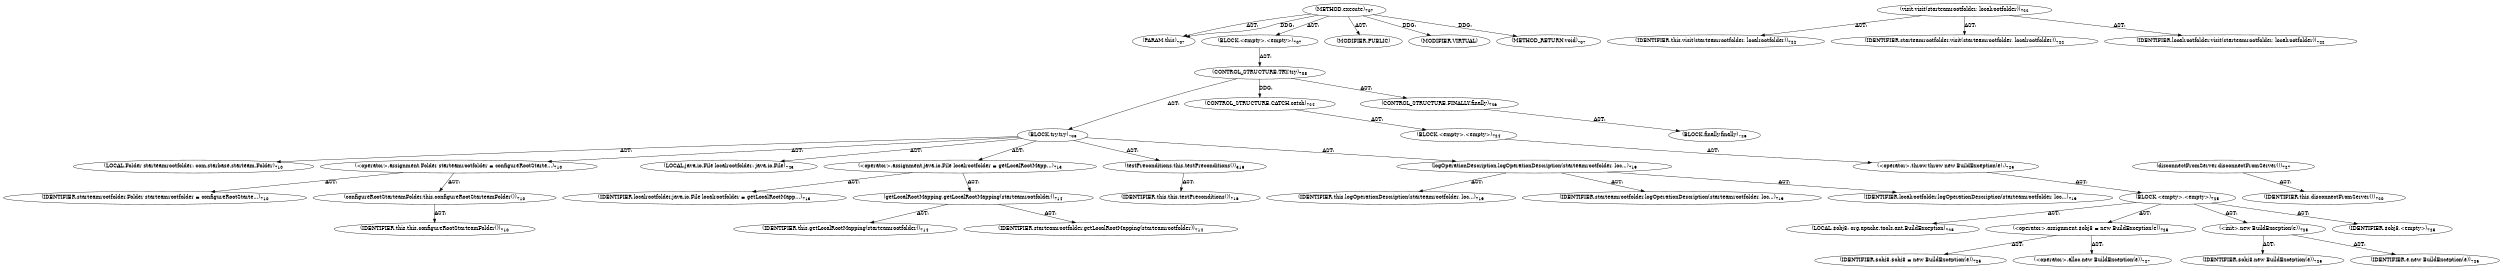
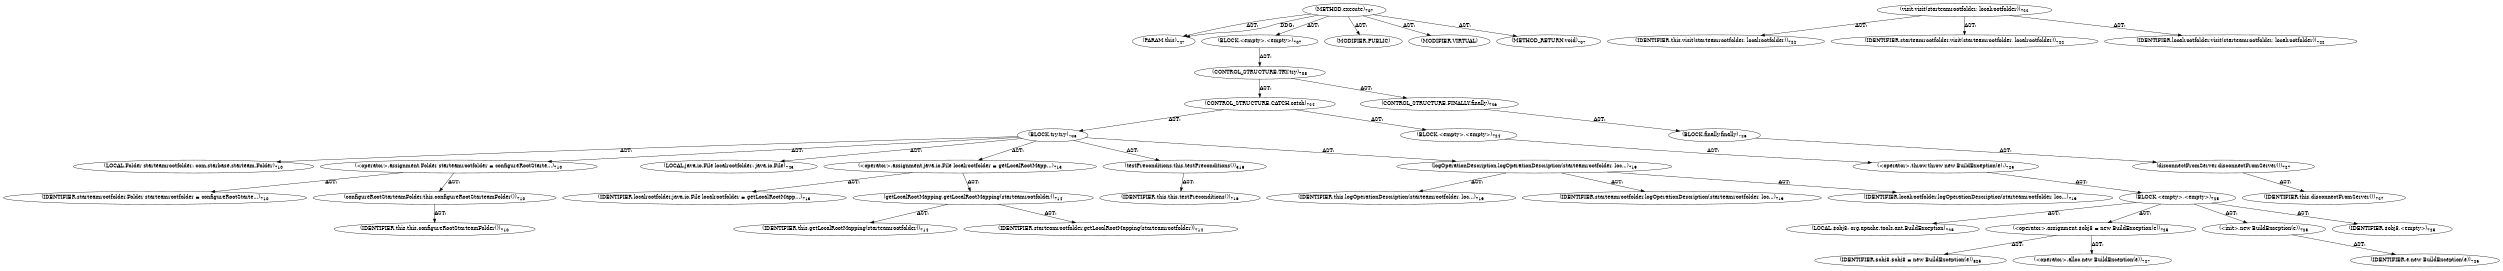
  digraph {
    n1 [label=<(METHOD,execute)<SUB>707</SUB>>]
-   n2 [label=<(PARAM,this)<SUB>707</SUB>>]
+   n2 [label=<(PARAM,this)<SUB>747</SUB>>]
    n3 [label=<(BLOCK,&lt;empty&gt;,&lt;empty&gt;)<SUB>707</SUB>>]
    n4 [label=<(MODIFIER,PUBLIC)>]
    n5 [label=<(MODIFIER,VIRTUAL)>]
    n6 [label=<(METHOD_RETURN,void)<SUB>707</SUB>>]
    n7 [label=<(CONTROL_STRUCTURE,TRY,try)<SUB>708</SUB>>]
    n8 [label=<(BLOCK,try,try)<SUB>708</SUB>>]
    n9 [label=<(CONTROL_STRUCTURE,CATCH,catch)<SUB>724</SUB>>]
    n10 [label=<(CONTROL_STRUCTURE,FINALLY,finally)<SUB>726</SUB>>]
    n11 [label=<(LOCAL,Folder starteamrootfolder: com.starbase.starteam.Folder)<SUB>710</SUB>>]
    n12 [label=<(&lt;operator&gt;.assignment,Folder starteamrootfolder = configureRootStarte...)<SUB>710</SUB>>]
    n13 [label=<(LOCAL,java.io.File localrootfolder: java.io.File)<SUB>743</SUB>>]
    n14 [label=<(&lt;operator&gt;.assignment,java.io.File localrootfolder = getLocalRootMapp...)<SUB>713</SUB>>]
    n15 [label=<(testPreconditions,this.testPreconditions())<SUB>316</SUB>>]
    n16 [label=<(logOperationDescription,logOperationDescription(starteamrootfolder, loc...)<SUB>719</SUB>>]
    n17 [label=<(BLOCK,&lt;empty&gt;,&lt;empty&gt;)<SUB>724</SUB>>]
    n18 [label=<(BLOCK,finally,finally)<SUB>726</SUB>>]
    n19 [label=<(IDENTIFIER,starteamrootfolder,Folder starteamrootfolder = configureRootStarte...)<SUB>710</SUB>>]
    n20 [label=<(configureRootStarteamFolder,this.configureRootStarteamFolder())<SUB>710</SUB>>]
    n21 [label=<(IDENTIFIER,localrootfolder,java.io.File localrootfolder = getLocalRootMapp...)<SUB>713</SUB>>]
    n22 [label=<(getLocalRootMapping,getLocalRootMapping(starteamrootfolder))<SUB>714</SUB>>]
    n23 [label=<(IDENTIFIER,this,this.testPreconditions())<SUB>716</SUB>>]
    n24 [label=<(IDENTIFIER,this,logOperationDescription(starteamrootfolder, loc...)<SUB>719</SUB>>]
    n25 [label=<(IDENTIFIER,starteamrootfolder,logOperationDescription(starteamrootfolder, loc...)<SUB>719</SUB>>]
    n26 [label=<(IDENTIFIER,localrootfolder,logOperationDescription(starteamrootfolder, loc...)<SUB>719</SUB>>]
    n27 [label=<(visit,visit(starteamrootfolder, localrootfolder))<SUB>722</SUB>>]
    n28 [label=<(IDENTIFIER,this,visit(starteamrootfolder, localrootfolder))<SUB>722</SUB>>]
    n29 [label=<(IDENTIFIER,starteamrootfolder,visit(starteamrootfolder, localrootfolder))<SUB>722</SUB>>]
    n30 [label=<(IDENTIFIER,localrootfolder,visit(starteamrootfolder, localrootfolder))<SUB>722</SUB>>]
    n31 [label=<(IDENTIFIER,this,this.configureRootStarteamFolder())<SUB>710</SUB>>]
    n32 [label=<(IDENTIFIER,this,getLocalRootMapping(starteamrootfolder))<SUB>714</SUB>>]
    n33 [label=<(IDENTIFIER,starteamrootfolder,getLocalRootMapping(starteamrootfolder))<SUB>714</SUB>>]
    n34 [label=<(&lt;operator&gt;.throw,throw new BuildException(e);)<SUB>725</SUB>>]
    n35 [label=<(BLOCK,&lt;empty&gt;,&lt;empty&gt;)<SUB>725</SUB>>]
    n36 [label=<(LOCAL,$obj8: org.apache.tools.ant.BuildException)<SUB>725</SUB>>]
    n37 [label=<(&lt;operator&gt;.assignment,$obj8 = new BuildException(e))<SUB>725</SUB>>]
    n38 [label=<(&lt;init&gt;,new BuildException(e))<SUB>725</SUB>>]
    n39 [label=<(IDENTIFIER,$obj8,&lt;empty&gt;)<SUB>725</SUB>>]
-   n40 [label=<(IDENTIFIER,$obj8,$obj8 = new BuildException(e))<SUB>725</SUB>>]
+   n40 [label=<(IDENTIFIER,$obj8,$obj8 = new BuildException(e))<SUB>825</SUB>>]
    n41 [label=<(&lt;operator&gt;.alloc,new BuildException(e))<SUB>727</SUB>>]
-   n42 [label=<(IDENTIFIER,$obj8,new BuildException(e))<SUB>725</SUB>>]
    n43 [label=<(IDENTIFIER,e,new BuildException(e))<SUB>725</SUB>>]
    n44 [label=<(disconnectFromServer,disconnectFromServer())<SUB>727</SUB>>]
-   n45 [label=<(IDENTIFIER,this,disconnectFromServer())<SUB>720</SUB>>]
+   n45 [label=<(IDENTIFIER,this,disconnectFromServer())<SUB>727</SUB>>]
    n1 -> n2 [label="AST: "]
    n1 -> n2 [label="DDG: "]
    n1 -> n3 [label="AST: "]
    n1 -> n4 [label="AST: "]
-   n1 -> n5 [label="DDG: "]
-   n1 -> n6 [label="DDG: "]
+   n1 -> n5 [label="AST: "]
+   n1 -> n6 [label="AST: "]
    n3 -> n7 [label="AST: "]
-   n7 -> n8 [label="AST: "]
-   n7 -> n9 [label="DDG: "]
+   n9 -> n8 [label="AST: "]
+   n7 -> n9 [label="AST: "]
    n7 -> n10 [label="AST: "]
    n8 -> n11 [label="AST: "]
    n8 -> n12 [label="AST: "]
    n8 -> n13 [label="AST: "]
    n8 -> n14 [label="AST: "]
    n8 -> n15 [label="AST: "]
    n8 -> n16 [label="AST: "]
    n9 -> n17 [label="AST: "]
    n10 -> n18 [label="AST: "]
    n12 -> n19 [label="AST: "]
    n12 -> n20 [label="AST: "]
    n14 -> n21 [label="AST: "]
    n14 -> n22 [label="AST: "]
    n15 -> n23 [label="AST: "]
    n16 -> n24 [label="AST: "]
    n16 -> n25 [label="AST: "]
    n16 -> n26 [label="AST: "]
    n17 -> n34 [label="AST: "]
+   n18 -> n44 [label="AST: "]
    n20 -> n31 [label="AST: "]
    n22 -> n32 [label="AST: "]
    n22 -> n33 [label="AST: "]
    n27 -> n28 [label="AST: "]
    n27 -> n29 [label="AST: "]
    n27 -> n30 [label="AST: "]
    n34 -> n35 [label="AST: "]
    n35 -> n36 [label="AST: "]
    n35 -> n37 [label="AST: "]
    n35 -> n38 [label="AST: "]
    n35 -> n39 [label="AST: "]
    n37 -> n40 [label="AST: "]
    n37 -> n41 [label="AST: "]
-   n38 -> n42 [label="AST: "]
    n38 -> n43 [label="AST: "]
    n44 -> n45 [label="AST: "]
  }
